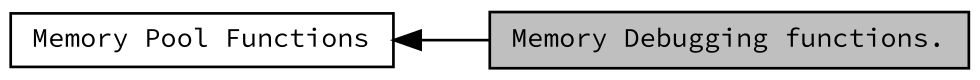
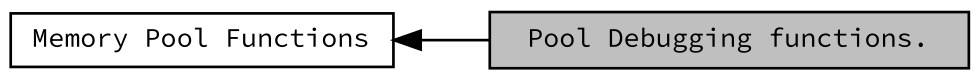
  digraph {
    rankdir=LR
    fontname="Source Code Pro"
    node [color=black fontname="Source Code Pro" fontsize=10 shape=record style=filled]
    n1 [fillcolor=white height=0.2 label="Memory Pool Functions" width=0.4]
-   n2 [fillcolor=grey75 fontcolor=black height=0.2 label="Memory Debugging functions." width=0.4]
+   n2 [fillcolor=grey75 fontcolor=black height=0.2 label="Pool Debugging functions." width=0.4]
    n1 -> n2 [dir=back fontname="Source Code Pro" fontsize=10 labelfontname=Helvetica labelfontsize=10 shape=plaintext style=solid]
  }
